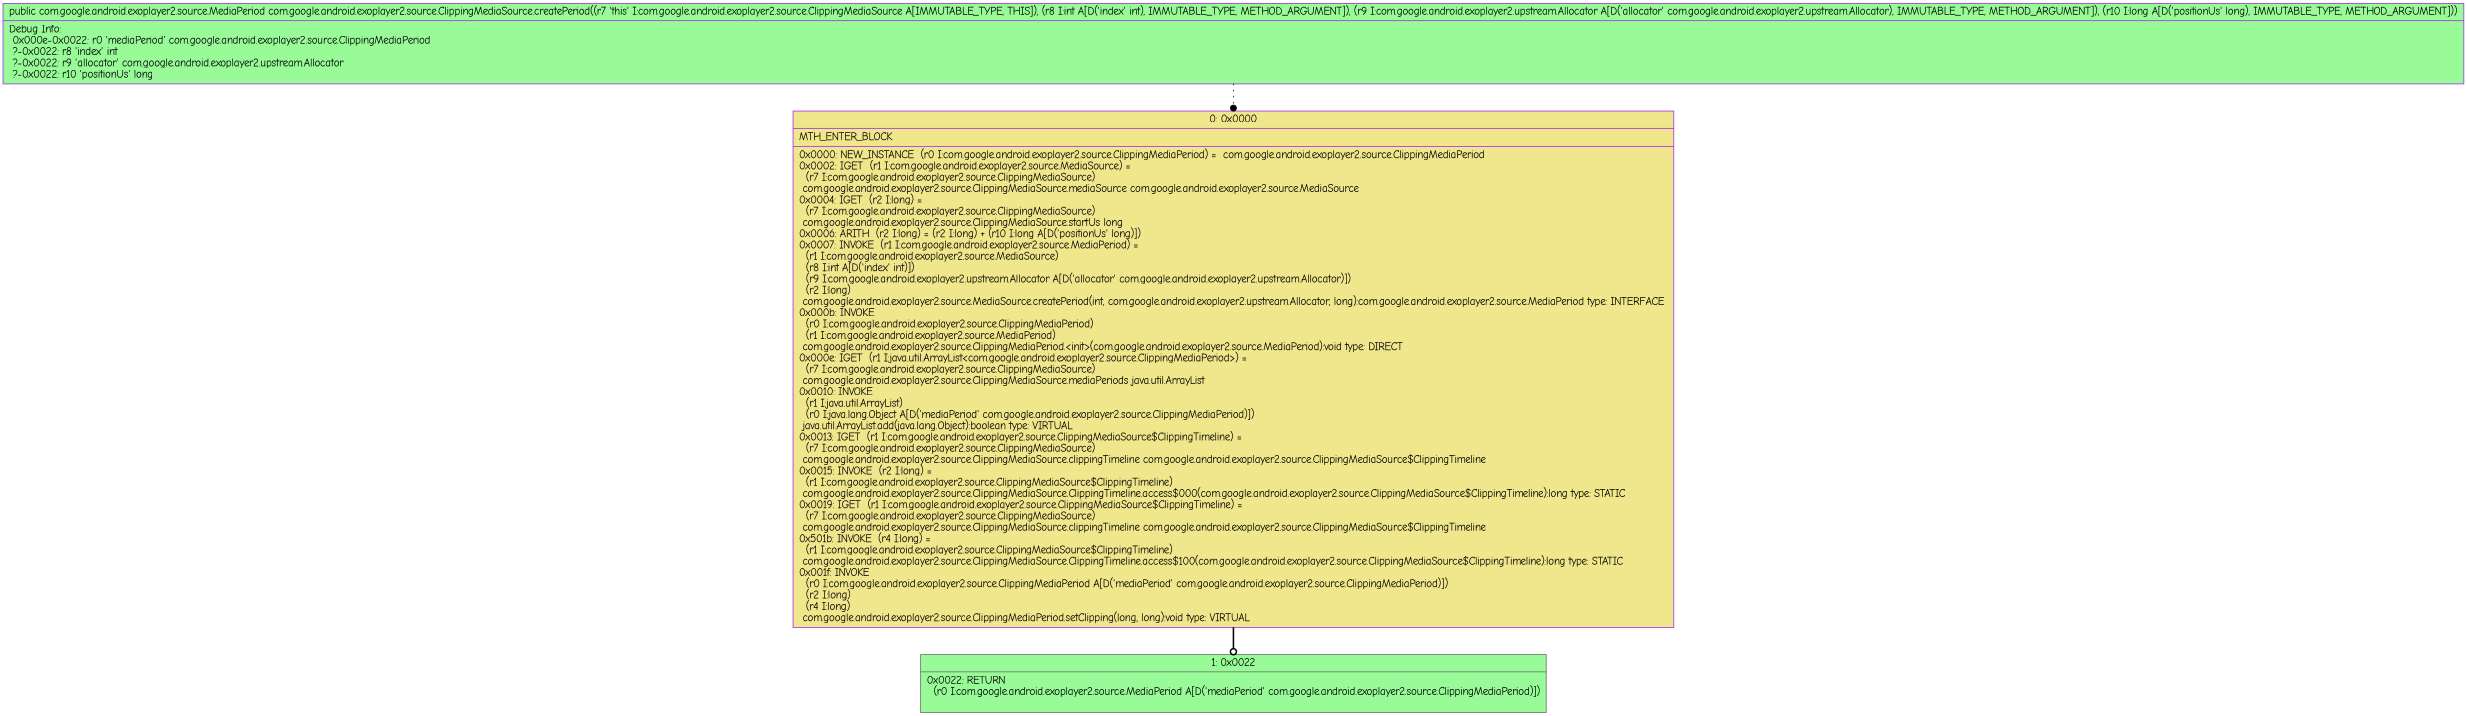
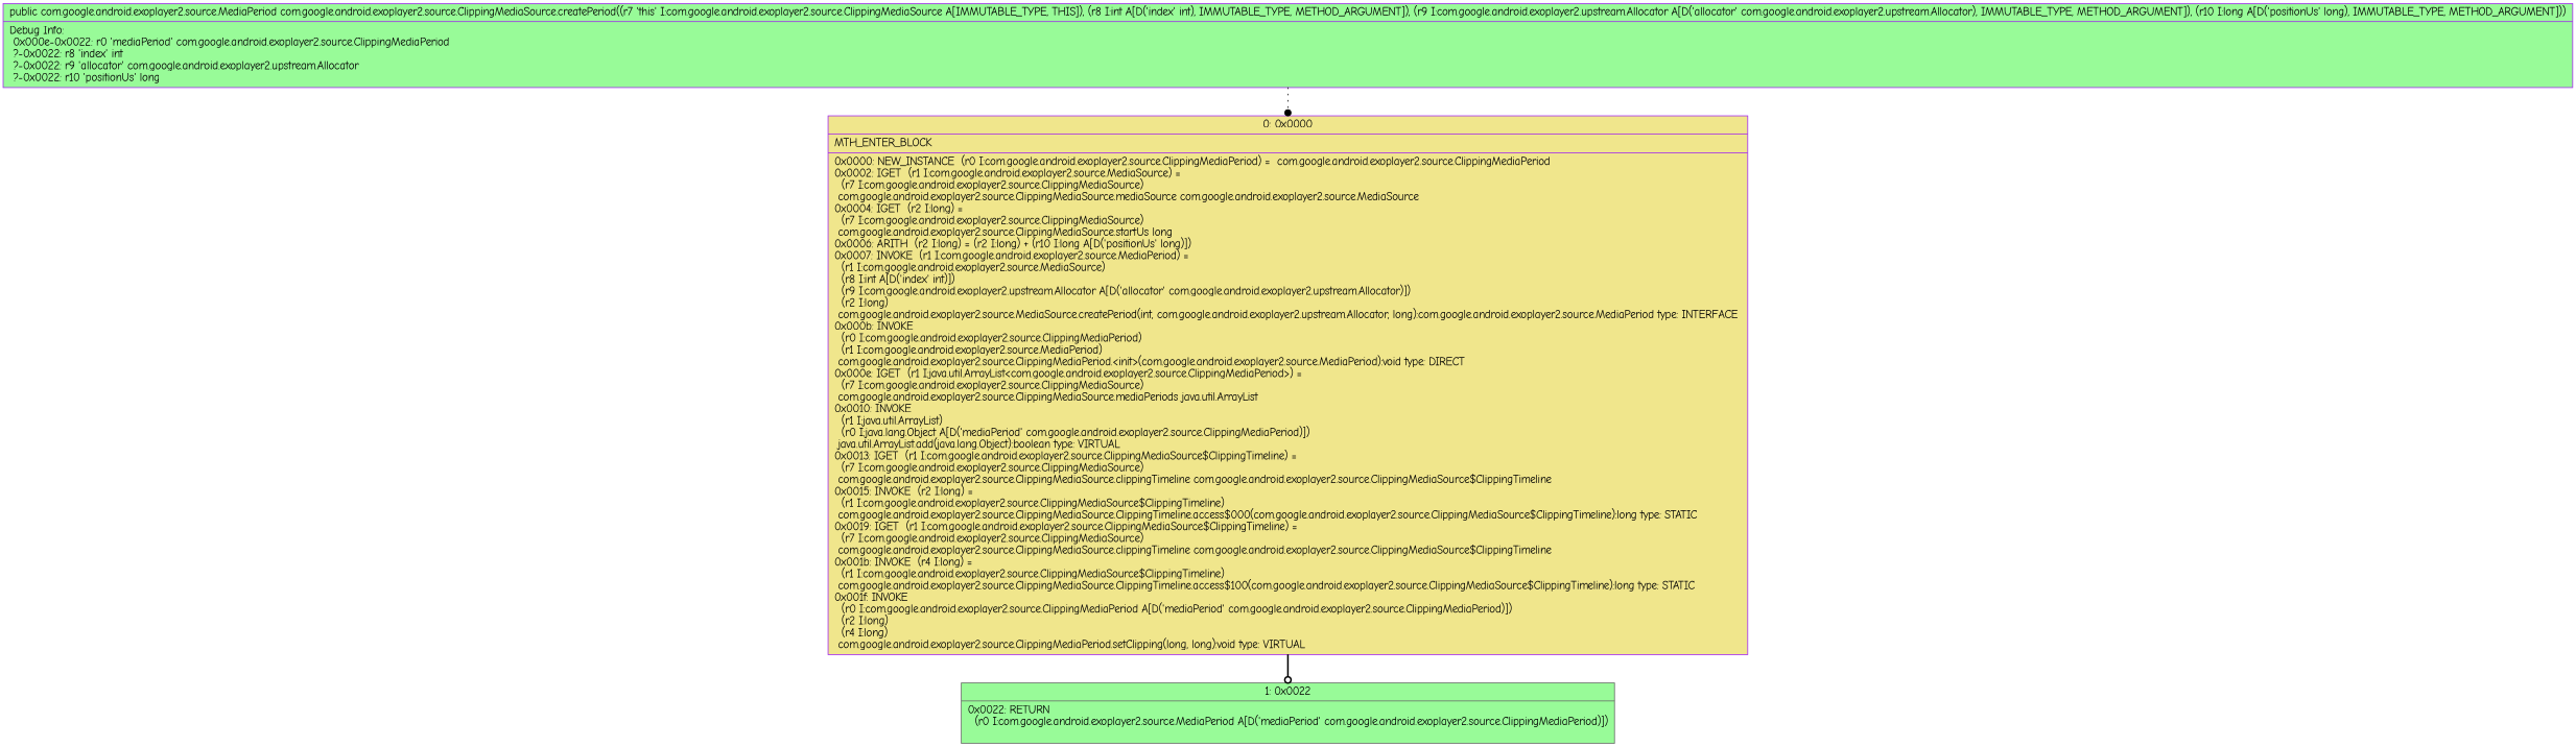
  digraph {
    fontname="Comic Neue"
    node [shape=record style=filled fillcolor=palegreen color=purple fontname="Comic Neue"]
    edge [fontname="Comic Neue"]
-   n1 [label="{0\:\ 0x0000|MTH_ENTER_BLOCK\l|0x0000: NEW_INSTANCE  (r0 I:com.google.android.exoplayer2.source.ClippingMediaPeriod) =  com.google.android.exoplayer2.source.ClippingMediaPeriod \l0x0002: IGET  (r1 I:com.google.android.exoplayer2.source.MediaSource) = \l  (r7 I:com.google.android.exoplayer2.source.ClippingMediaSource)\l com.google.android.exoplayer2.source.ClippingMediaSource.mediaSource com.google.android.exoplayer2.source.MediaSource \l0x0004: IGET  (r2 I:long) = \l  (r7 I:com.google.android.exoplayer2.source.ClippingMediaSource)\l com.google.android.exoplayer2.source.ClippingMediaSource.startUs long \l0x0006: ARITH  (r2 I:long) = (r2 I:long) + (r10 I:long A[D('positionUs' long)]) \l0x0007: INVOKE  (r1 I:com.google.android.exoplayer2.source.MediaPeriod) = \l  (r1 I:com.google.android.exoplayer2.source.MediaSource)\l  (r8 I:int A[D('index' int)])\l  (r9 I:com.google.android.exoplayer2.upstream.Allocator A[D('allocator' com.google.android.exoplayer2.upstream.Allocator)])\l  (r2 I:long)\l com.google.android.exoplayer2.source.MediaSource.createPeriod(int, com.google.android.exoplayer2.upstream.Allocator, long):com.google.android.exoplayer2.source.MediaPeriod type: INTERFACE \l0x000b: INVOKE  \l  (r0 I:com.google.android.exoplayer2.source.ClippingMediaPeriod)\l  (r1 I:com.google.android.exoplayer2.source.MediaPeriod)\l com.google.android.exoplayer2.source.ClippingMediaPeriod.\<init\>(com.google.android.exoplayer2.source.MediaPeriod):void type: DIRECT \l0x000e: IGET  (r1 I:java.util.ArrayList\<com.google.android.exoplayer2.source.ClippingMediaPeriod\>) = \l  (r7 I:com.google.android.exoplayer2.source.ClippingMediaSource)\l com.google.android.exoplayer2.source.ClippingMediaSource.mediaPeriods java.util.ArrayList \l0x0010: INVOKE  \l  (r1 I:java.util.ArrayList)\l  (r0 I:java.lang.Object A[D('mediaPeriod' com.google.android.exoplayer2.source.ClippingMediaPeriod)])\l java.util.ArrayList.add(java.lang.Object):boolean type: VIRTUAL \l0x0013: IGET  (r1 I:com.google.android.exoplayer2.source.ClippingMediaSource$ClippingTimeline) = \l  (r7 I:com.google.android.exoplayer2.source.ClippingMediaSource)\l com.google.android.exoplayer2.source.ClippingMediaSource.clippingTimeline com.google.android.exoplayer2.source.ClippingMediaSource$ClippingTimeline \l0x0015: INVOKE  (r2 I:long) = \l  (r1 I:com.google.android.exoplayer2.source.ClippingMediaSource$ClippingTimeline)\l com.google.android.exoplayer2.source.ClippingMediaSource.ClippingTimeline.access$000(com.google.android.exoplayer2.source.ClippingMediaSource$ClippingTimeline):long type: STATIC \l0x0019: IGET  (r1 I:com.google.android.exoplayer2.source.ClippingMediaSource$ClippingTimeline) = \l  (r7 I:com.google.android.exoplayer2.source.ClippingMediaSource)\l com.google.android.exoplayer2.source.ClippingMediaSource.clippingTimeline com.google.android.exoplayer2.source.ClippingMediaSource$ClippingTimeline \l0x501b: INVOKE  (r4 I:long) = \l  (r1 I:com.google.android.exoplayer2.source.ClippingMediaSource$ClippingTimeline)\l com.google.android.exoplayer2.source.ClippingMediaSource.ClippingTimeline.access$100(com.google.android.exoplayer2.source.ClippingMediaSource$ClippingTimeline):long type: STATIC \l0x001f: INVOKE  \l  (r0 I:com.google.android.exoplayer2.source.ClippingMediaPeriod A[D('mediaPeriod' com.google.android.exoplayer2.source.ClippingMediaPeriod)])\l  (r2 I:long)\l  (r4 I:long)\l com.google.android.exoplayer2.source.ClippingMediaPeriod.setClipping(long, long):void type: VIRTUAL \l}" fillcolor=khaki]
+   n1 [label="{0\:\ 0x0000|MTH_ENTER_BLOCK\l|0x0000: NEW_INSTANCE  (r0 I:com.google.android.exoplayer2.source.ClippingMediaPeriod) =  com.google.android.exoplayer2.source.ClippingMediaPeriod \l0x0002: IGET  (r1 I:com.google.android.exoplayer2.source.MediaSource) = \l  (r7 I:com.google.android.exoplayer2.source.ClippingMediaSource)\l com.google.android.exoplayer2.source.ClippingMediaSource.mediaSource com.google.android.exoplayer2.source.MediaSource \l0x0004: IGET  (r2 I:long) = \l  (r7 I:com.google.android.exoplayer2.source.ClippingMediaSource)\l com.google.android.exoplayer2.source.ClippingMediaSource.startUs long \l0x0006: ARITH  (r2 I:long) = (r2 I:long) + (r10 I:long A[D('positionUs' long)]) \l0x0007: INVOKE  (r1 I:com.google.android.exoplayer2.source.MediaPeriod) = \l  (r1 I:com.google.android.exoplayer2.source.MediaSource)\l  (r8 I:int A[D('index' int)])\l  (r9 I:com.google.android.exoplayer2.upstream.Allocator A[D('allocator' com.google.android.exoplayer2.upstream.Allocator)])\l  (r2 I:long)\l com.google.android.exoplayer2.source.MediaSource.createPeriod(int, com.google.android.exoplayer2.upstream.Allocator, long):com.google.android.exoplayer2.source.MediaPeriod type: INTERFACE \l0x000b: INVOKE  \l  (r0 I:com.google.android.exoplayer2.source.ClippingMediaPeriod)\l  (r1 I:com.google.android.exoplayer2.source.MediaPeriod)\l com.google.android.exoplayer2.source.ClippingMediaPeriod.\<init\>(com.google.android.exoplayer2.source.MediaPeriod):void type: DIRECT \l0x000e: IGET  (r1 I:java.util.ArrayList\<com.google.android.exoplayer2.source.ClippingMediaPeriod\>) = \l  (r7 I:com.google.android.exoplayer2.source.ClippingMediaSource)\l com.google.android.exoplayer2.source.ClippingMediaSource.mediaPeriods java.util.ArrayList \l0x0010: INVOKE  \l  (r1 I:java.util.ArrayList)\l  (r0 I:java.lang.Object A[D('mediaPeriod' com.google.android.exoplayer2.source.ClippingMediaPeriod)])\l java.util.ArrayList.add(java.lang.Object):boolean type: VIRTUAL \l0x0013: IGET  (r1 I:com.google.android.exoplayer2.source.ClippingMediaSource$ClippingTimeline) = \l  (r7 I:com.google.android.exoplayer2.source.ClippingMediaSource)\l com.google.android.exoplayer2.source.ClippingMediaSource.clippingTimeline com.google.android.exoplayer2.source.ClippingMediaSource$ClippingTimeline \l0x0015: INVOKE  (r2 I:long) = \l  (r1 I:com.google.android.exoplayer2.source.ClippingMediaSource$ClippingTimeline)\l com.google.android.exoplayer2.source.ClippingMediaSource.ClippingTimeline.access$000(com.google.android.exoplayer2.source.ClippingMediaSource$ClippingTimeline):long type: STATIC \l0x0019: IGET  (r1 I:com.google.android.exoplayer2.source.ClippingMediaSource$ClippingTimeline) = \l  (r7 I:com.google.android.exoplayer2.source.ClippingMediaSource)\l com.google.android.exoplayer2.source.ClippingMediaSource.clippingTimeline com.google.android.exoplayer2.source.ClippingMediaSource$ClippingTimeline \l0x001b: INVOKE  (r4 I:long) = \l  (r1 I:com.google.android.exoplayer2.source.ClippingMediaSource$ClippingTimeline)\l com.google.android.exoplayer2.source.ClippingMediaSource.ClippingTimeline.access$100(com.google.android.exoplayer2.source.ClippingMediaSource$ClippingTimeline):long type: STATIC \l0x001f: INVOKE  \l  (r0 I:com.google.android.exoplayer2.source.ClippingMediaPeriod A[D('mediaPeriod' com.google.android.exoplayer2.source.ClippingMediaPeriod)])\l  (r2 I:long)\l  (r4 I:long)\l com.google.android.exoplayer2.source.ClippingMediaPeriod.setClipping(long, long):void type: VIRTUAL \l}" fillcolor=khaki]
    n2 [label="{1\:\ 0x0022|0x0022: RETURN  \l  (r0 I:com.google.android.exoplayer2.source.MediaPeriod A[D('mediaPeriod' com.google.android.exoplayer2.source.ClippingMediaPeriod)])\l \l}" color=gray40]
    n3 [label="{public com.google.android.exoplayer2.source.MediaPeriod com.google.android.exoplayer2.source.ClippingMediaSource.createPeriod((r7 'this' I:com.google.android.exoplayer2.source.ClippingMediaSource A[IMMUTABLE_TYPE, THIS]), (r8 I:int A[D('index' int), IMMUTABLE_TYPE, METHOD_ARGUMENT]), (r9 I:com.google.android.exoplayer2.upstream.Allocator A[D('allocator' com.google.android.exoplayer2.upstream.Allocator), IMMUTABLE_TYPE, METHOD_ARGUMENT]), (r10 I:long A[D('positionUs' long), IMMUTABLE_TYPE, METHOD_ARGUMENT]))  | Debug Info:\l  0x000e\-0x0022: r0 'mediaPeriod' com.google.android.exoplayer2.source.ClippingMediaPeriod\l  ?\-0x0022: r8 'index' int\l  ?\-0x0022: r9 'allocator' com.google.android.exoplayer2.upstream.Allocator\l  ?\-0x0022: r10 'positionUs' long\l}"]
    n1 -> n2 [style=bold arrowhead=odot]
    n3 -> n1 [style=dotted arrowhead=dot]
  }
